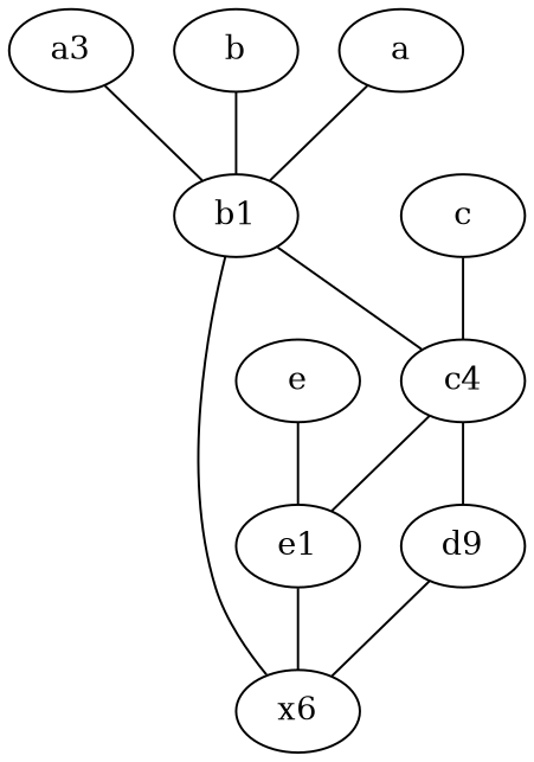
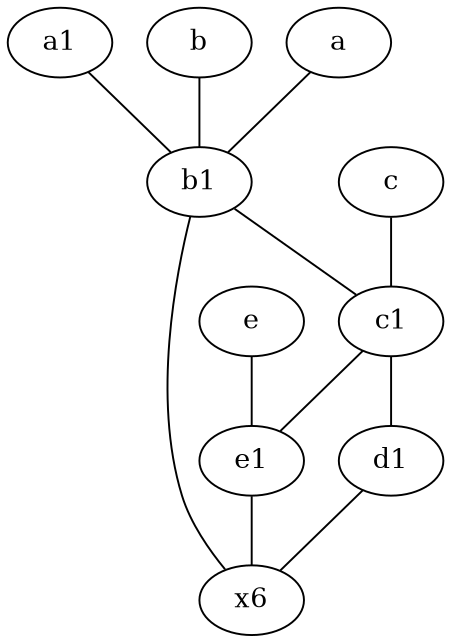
  graph {
    n1 [label=x6]
    e1
-   a1 [label=a3]
+   a1
    b1
-   c1 [label=c4]
-   d1 [label=d9]
+   c1
+   d1
    b
    e
    c
    a
    e1 -- n1
    a1 -- b1
    b1 -- n1
    b1 -- c1
    c1 -- e1
    c1 -- d1
    d1 -- n1
    b -- b1
    e -- e1
    c -- c1
    a -- b1
  }
